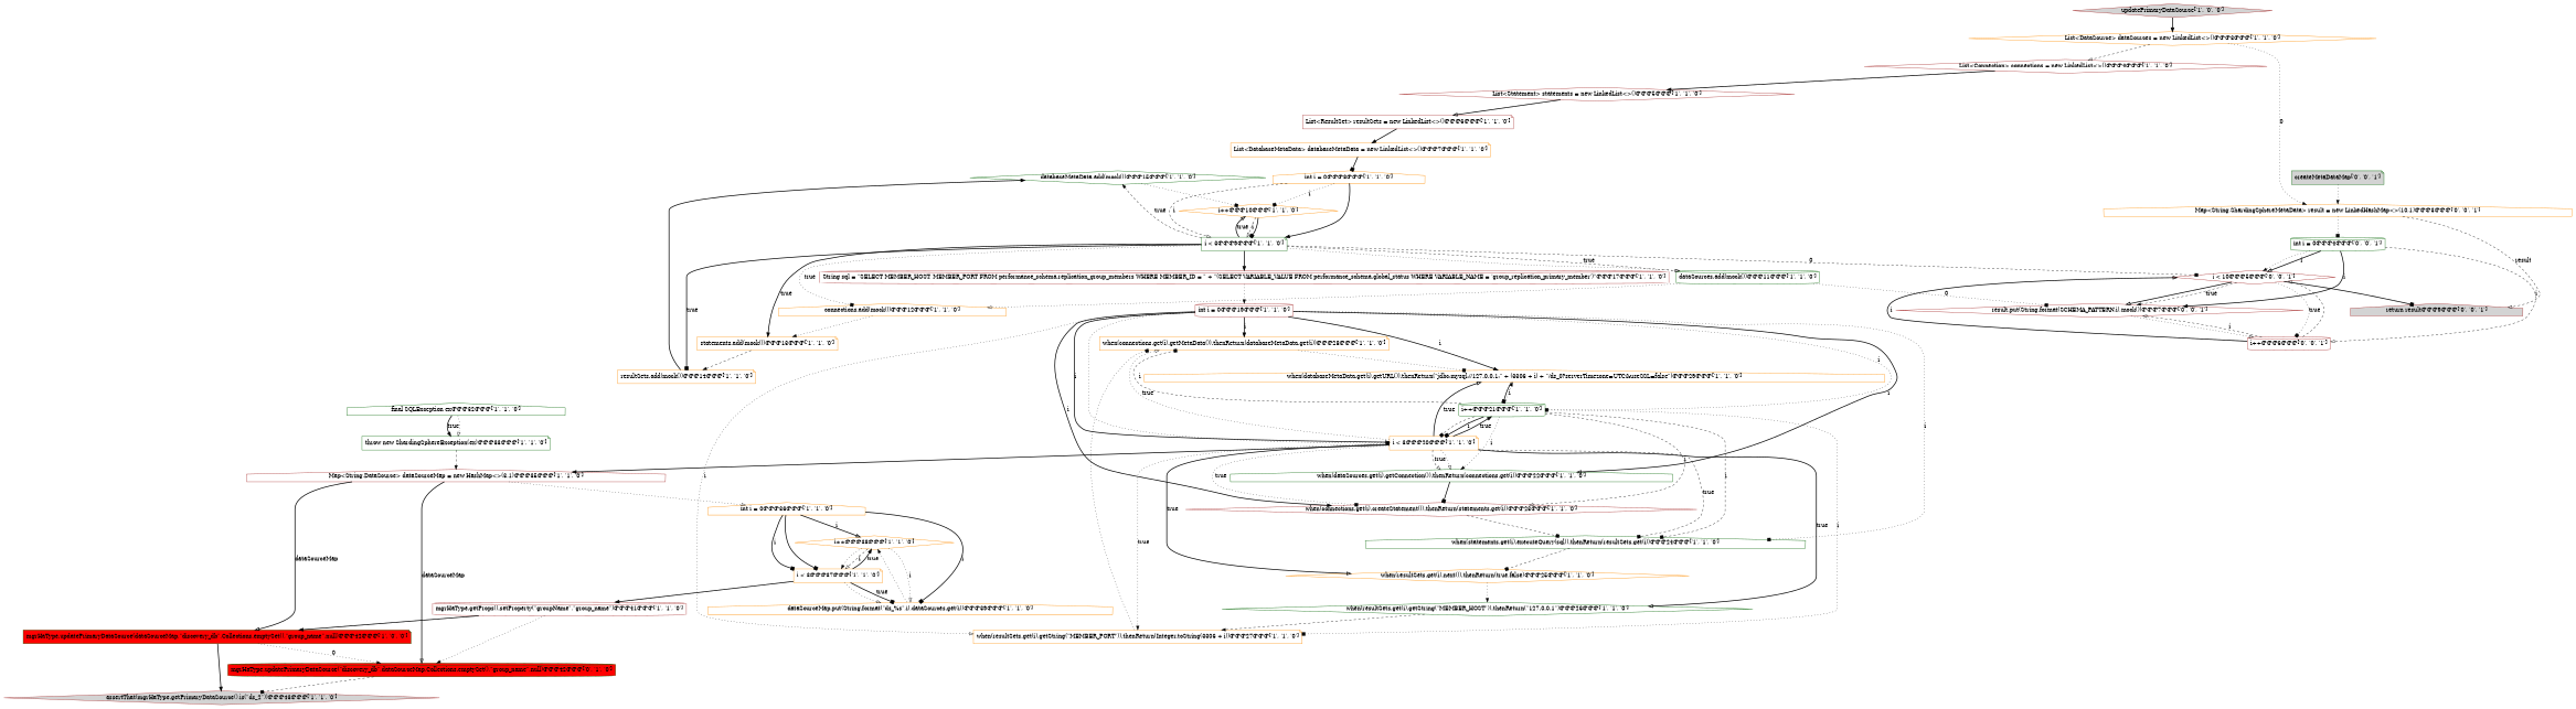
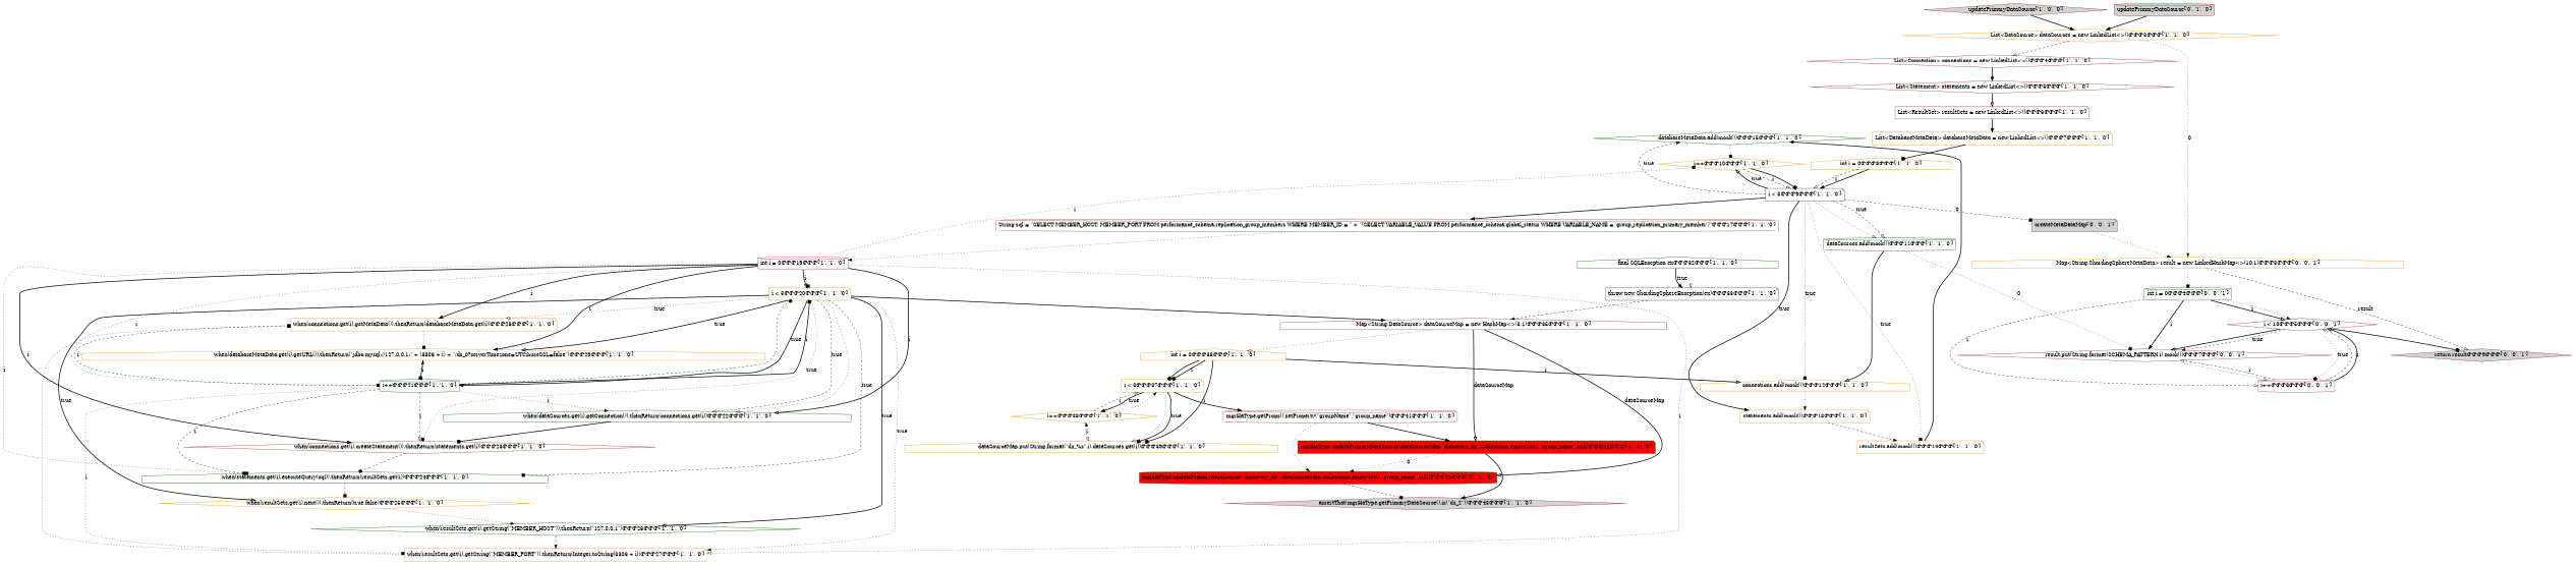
  digraph {
    node [color=darkorange fillcolor=white shape=diamond style=filled]
    edge [arrowhead=normal style=bold]
    n1 [color=darkgreen label="databaseMetaData.add(mock())@@@15@@@['1', '1', '0']"]
    n2 [label="i++@@@10@@@['1', '1', '0']"]
    n3 [color=darkgreen label="i < 3@@@9@@@['1', '1', '0']" shape=note]
    n4 [color=brown label="List<Connection> connections = new LinkedList<>()@@@4@@@['1', '1', '0']"]
    n5 [color=brown label="List<Statement> statements = new LinkedList<>()@@@5@@@['1', '1', '0']"]
    n6 [color=brown label="List<ResultSet> resultSets = new LinkedList<>()@@@6@@@['1', '1', '0']" shape=note]
    n7 [label="resultSets.add(mock())@@@14@@@['1', '1', '0']" shape=note]
    n8 [label="when(connections.get(i).getMetaData()).thenReturn(databaseMetaData.get(i))@@@28@@@['1', '1', '0']" shape=note]
    n9 [label="when(databaseMetaData.get(i).getURL()).thenReturn(\"jdbc:mysql://127.0.0.1:\" + (3306 + i) + \"/ds_0?serverTimezone=UTC&useSSL=false\")@@@29@@@['1', '1', '0']" shape=house]
    n10 [color=darkgreen label="i++@@@21@@@['1', '1', '0']" shape=cylinder]
-   n11 [color=brown fillcolor=lightgray label="return result@@@9@@@['0', '0', '1']" shape=house]
+   n11 [color=brown fillcolor=lightgray label="return result@@@9@@@['0', '0', '1']"]
    n12 [color=darkgreen label="dataSources.add(mock())@@@11@@@['1', '1', '0']" shape=cylinder]
    n13 [color=brown label="String sql = \"SELECT MEMBER_HOST, MEMBER_PORT FROM performance_schema.replication_group_members WHERE MEMBER_ID = \" + \"(SELECT VARIABLE_VALUE FROM performance_schema.global_status WHERE VARIABLE_NAME = 'group_replication_primary_member')\"@@@17@@@['1', '1', '0']" shape=cylinder]
    n14 [label="statements.add(mock())@@@13@@@['1', '1', '0']" shape=note]
    n15 [label="connections.add(mock())@@@12@@@['1', '1', '0']" shape=house]
    n16 [color=brown label="i < 10@@@5@@@['0', '0', '1']"]
    n17 [color=brown label="result.put(String.format(SCHEMA_PATTERN,i),mock())@@@7@@@['0', '0', '1']"]
    n18 [color=brown label="int i = 0@@@19@@@['1', '1', '0']" shape=cylinder]
    n19 [color=brown label="i++@@@6@@@['0', '0', '1']" shape=cylinder]
    n20 [color=darkgreen label="when(dataSources.get(i).getConnection()).thenReturn(connections.get(i))@@@22@@@['1', '1', '0']" shape=house]
    n21 [color=brown label="when(connections.get(i).createStatement()).thenReturn(statements.get(i))@@@23@@@['1', '1', '0']"]
    n22 [color=darkgreen label="when(statements.get(i).executeQuery(sql)).thenReturn(resultSets.get(i))@@@24@@@['1', '1', '0']" shape=house]
    n23 [label="when(resultSets.get(i).getString(\"MEMBER_PORT\")).thenReturn(Integer.toString(3306 + i))@@@27@@@['1', '1', '0']" shape=note]
    n24 [label="int i = 0@@@36@@@['1', '1', '0']" shape=house]
    n25 [label="i++@@@38@@@['1', '1', '0']"]
    n26 [label="i < 3@@@37@@@['1', '1', '0']" shape=note]
    n27 [label="dataSourceMap.put(String.format(\"ds_%s\",i),dataSources.get(i))@@@39@@@['1', '1', '0']" shape=house]
    n28 [color=brown label="mgrHaType.getProps().setProperty(\"groupName\",\"group_name\")@@@41@@@['1', '1', '0']" shape=cylinder]
    n29 [label="when(resultSets.get(i).next()).thenReturn(true,false)@@@25@@@['1', '1', '0']"]
    n30 [color=darkgreen label="when(resultSets.get(i).getString(\"MEMBER_HOST\")).thenReturn(\"127.0.0.1\")@@@26@@@['1', '1', '0']"]
    n31 [label="i < 3@@@20@@@['1', '1', '0']" shape=note]
    n32 [label="List<DatabaseMetaData> databaseMetaData = new LinkedList<>()@@@7@@@['1', '1', '0']" shape=note]
    n33 [color=brown label="Map<String,DataSource> dataSourceMap = new HashMap<>(3,1)@@@35@@@['1', '1', '0']" shape=house]
    n34 [color=darkgreen fillcolor=red label="mgrHaType.updatePrimaryDataSource(\"discovery_db\",dataSourceMap,Collections.emptySet(),\"group_name\",null)@@@42@@@['0', '1', '0']" shape=cylinder]
    n35 [color=darkgreen fillcolor=red label="mgrHaType.updatePrimaryDataSource(dataSourceMap,\"discovery_db\",Collections.emptySet(),\"group_name\",null)@@@42@@@['1', '0', '0']" shape=note]
    n36 [color=brown fillcolor=lightgray label="assertThat(mgrHaType.getPrimaryDataSource(),is(\"ds_2\"))@@@43@@@['1', '1', '0']"]
    n37 [label="List<DataSource> dataSources = new LinkedList<>()@@@3@@@['1', '1', '0']"]
    n38 [label="Map<String,ShardingSphereMetaData> result = new LinkedHashMap<>(10,1)@@@3@@@['0', '0', '1']" shape=house]
    n39 [color=darkgreen label="int i = 0@@@4@@@['0', '0', '1']" shape=cylinder]
    n40 [color=darkgreen fillcolor=lightgray label="createMetaDataMap['0', '0', '1']" shape=note]
    n41 [color=darkgreen label="throw new ShardingSphereException(ex)@@@33@@@['1', '1', '0']" shape=note]
    n42 [color=brown fillcolor=lightgray label="updatePrimaryDataSource['1', '0', '0']"]
    n43 [color=darkgreen label="final SQLException ex@@@32@@@['1', '1', '0']" shape=house]
+   n44 [color=brown fillcolor=lightgray label="updatePrimaryDataSource['0', '1', '0']" shape=cylinder]
    n45 [label="int i = 0@@@8@@@['1', '1', '0']" shape=house]
    n1 -> n2 [arrowhead=box style=dotted]
    n2 -> n3 [arrowhead=onormal label=i style=dashed]
    n2 -> n3 [arrowhead=box]
    n3 -> n1 [label=true style=dashed]
    n3 -> n2 [arrowhead=onormal label=true]
-   n3 -> n7 [arrowhead=box label=true]
+   n3 -> n7 [arrowhead=box label=true style=dotted]
    n3 -> n12 [arrowhead=onormal label=true style=dashed]
    n3 -> n12 [arrowhead=onormal style=dotted]
    n3 -> n13
    n3 -> n14 [label=true]
    n3 -> n15 [arrowhead=box label=true style=dotted]
-   n3 -> n16 [arrowhead=box label=0 style=dashed]
+   n3 -> n40 [arrowhead=box label=0 style=dashed]
    n4 -> n5
    n5 -> n6 [arrowhead=onormal]
    n6 -> n32
    n7 -> n1
    n8 -> n9 [arrowhead=box style=dotted]
    n9 -> n10 [arrowhead=box]
    n10 -> n8 [arrowhead=box label=i style=dashed]
    n10 -> n9 [label=i style=dotted]
    n10 -> n20 [label=i style=dotted]
    n10 -> n21 [arrowhead=onormal label=i style=dashed]
    n10 -> n22 [arrowhead=box label=i style=dashed]
    n10 -> n23 [arrowhead=box label=i style=dotted]
    n10 -> n31 [arrowhead=box style=dashed]
    n10 -> n31 [arrowhead=box label=i]
-   n12 -> n15 [arrowhead=onormal style=dotted]
+   n12 -> n15 [arrowhead=onormal]
    n12 -> n17 [arrowhead=box label=0 style=dotted]
    n13 -> n18 [style=dotted]
    n14 -> n7 [style=dashed]
    n15 -> n14 [style=dotted]
    n16 -> n11 [arrowhead=box]
    n16 -> n17 [arrowhead=onormal]
    n16 -> n17 [label=true style=dashed]
    n16 -> n19 [arrowhead=box label=true style=dotted]
    n17 -> n19 [arrowhead=onormal style=dotted]
    n18 -> n8 [label=i]
    n18 -> n9 [label=i]
    n18 -> n10 [arrowhead=box label=i style=dotted]
    n18 -> n20 [arrowhead=onormal label=i]
    n18 -> n21 [label=i]
    n18 -> n22 [arrowhead=box label=i style=dotted]
    n18 -> n23 [arrowhead=onormal label=i style=dotted]
    n18 -> n31 [arrowhead=onormal label=i]
    n18 -> n31 [arrowhead=box style=dotted]
    n19 -> n16 [arrowhead=onormal style=dashed]
    n19 -> n16 [arrowhead=onormal label=i]
    n19 -> n17 [arrowhead=onormal label=i style=dashed]
    n20 -> n21 [arrowhead=box]
    n21 -> n22 [arrowhead=box style=dashed]
    n22 -> n29 [arrowhead=box style=dashed]
    n23 -> n8 [arrowhead=box style=dotted]
-   n24 -> n25 [arrowhead=onormal label=i]
+   n24 -> n15 [arrowhead=onormal label=i]
    n24 -> n26 [arrowhead=box label=i]
    n24 -> n26 [arrowhead=box]
    n24 -> n27 [arrowhead=box label=i]
    n25 -> n26 [style=dotted]
    n25 -> n26 [arrowhead=onormal label=i style=dashed]
    n25 -> n27 [arrowhead=onormal label=i style=dotted]
    n26 -> n25 [label=true]
    n26 -> n27 [arrowhead=onormal style=dotted]
    n26 -> n27 [arrowhead=box label=true]
    n26 -> n28
    n27 -> n25 [style=dotted]
    n28 -> n34 [style=dotted]
    n28 -> n35
    n29 -> n30 [style=dotted]
    n30 -> n23 [style=dashed]
    n31 -> n8 [arrowhead=onormal label=true style=dotted]
    n31 -> n9 [arrowhead=onormal label=true]
    n31 -> n10 [label=true]
    n31 -> n20 [arrowhead=onormal label=true style=dashed]
    n31 -> n20 [arrowhead=onormal style=dotted]
    n31 -> n21 [arrowhead=box label=true style=dotted]
    n31 -> n22 [arrowhead=box label=true style=dashed]
    n31 -> n23 [label=true style=dotted]
    n31 -> n29 [arrowhead=onormal label=true]
    n31 -> n30 [arrowhead=onormal label=true]
    n31 -> n33
    n32 -> n45 [arrowhead=box]
    n33 -> n24 [arrowhead=onormal style=dotted]
    n33 -> n34 [arrowhead=onormal label=dataSourceMap]
    n33 -> n35 [arrowhead=onormal label=dataSourceMap]
    n34 -> n36 [arrowhead=box style=dashed]
    n35 -> n34 [label=0 style=dotted]
    n35 -> n36
    n37 -> n4 [arrowhead=onormal style=dashed]
    n37 -> n38 [label=0 style=dotted]
    n38 -> n11 [arrowhead=onormal label=result style=dashed]
    n38 -> n39 [arrowhead=box style=dotted]
    n39 -> n16 [arrowhead=onormal label=i]
    n39 -> n16 [style=dotted]
    n39 -> n17 [label=i]
    n39 -> n19 [arrowhead=onormal label=i style=dashed]
    n40 -> n38 [style=dotted]
    n41 -> n33 [style=dashed]
    n42 -> n37
    n43 -> n41 [label=true]
    n43 -> n41 [arrowhead=onormal style=dotted]
-   n45 -> n2 [arrowhead=box label=i style=dotted]
+   n44 -> n37
+   n18 -> n2 [arrowhead=box label=i style=dotted]
    n45 -> n3
    n45 -> n3 [arrowhead=onormal label=i style=dashed]
  }
